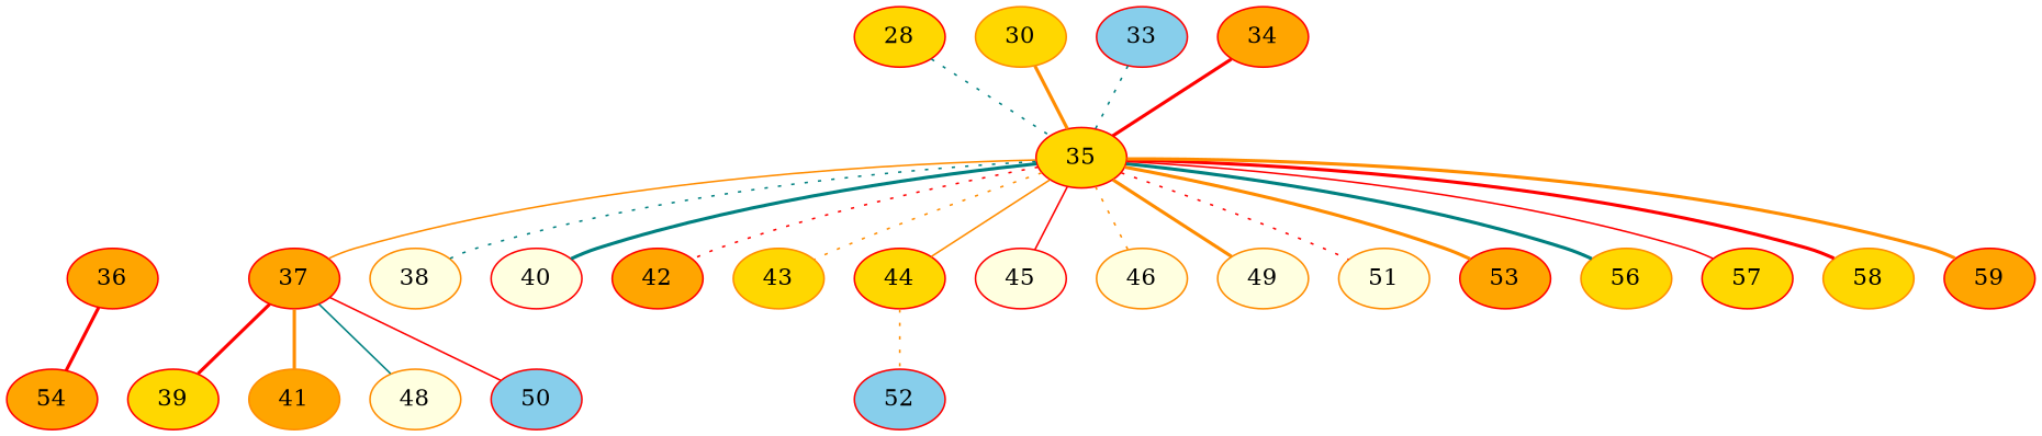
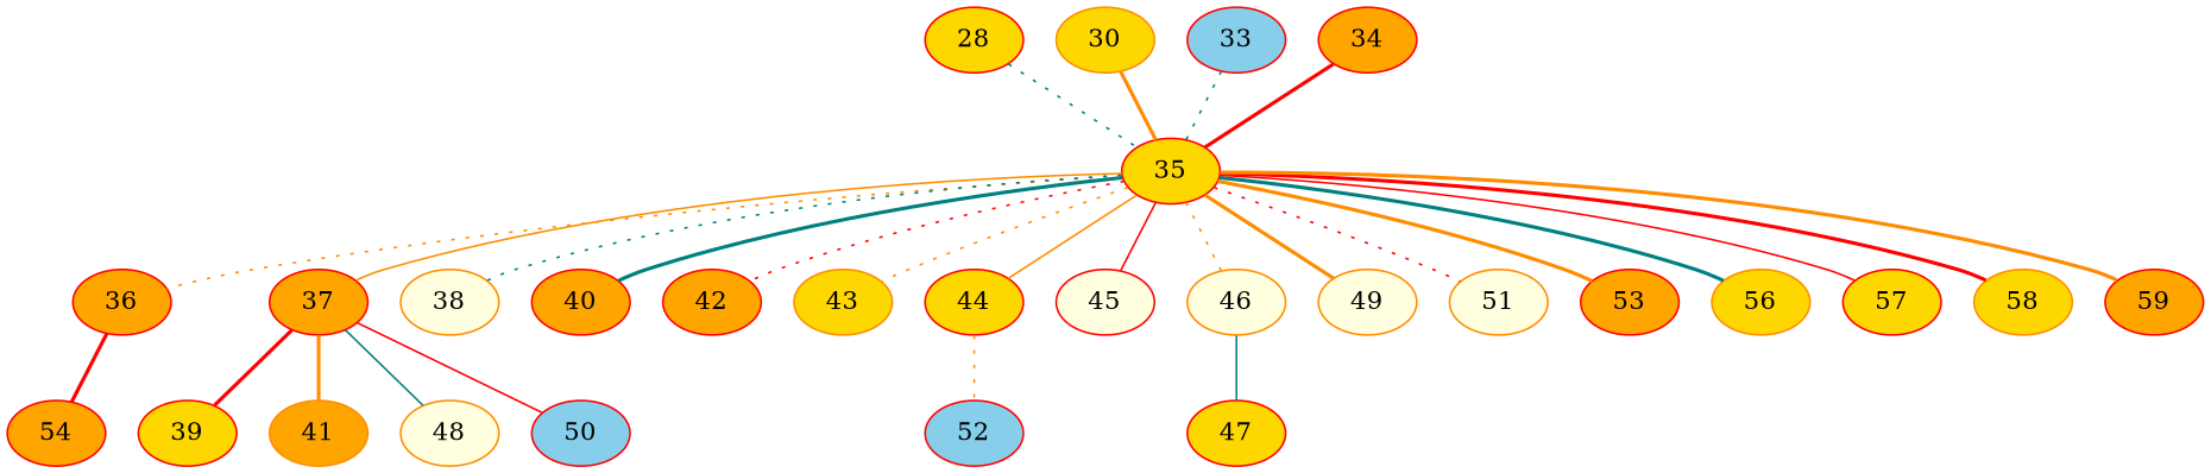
  graph {
    node [color=red fillcolor=gold style=filled]
    edge [color=darkorange style=bold]
    35 [super="+1+6+25+32+26+27"]
    36 [fillcolor=orange]
    37 [fillcolor=orange super="+21"]
    38 [color=darkorange fillcolor=lightyellow]
-   40 [fillcolor=lightyellow]
+   40 [fillcolor=orange]
    42 [fillcolor=orange super="+17"]
    43 [color=darkorange]
    44
    45 [fillcolor=lightyellow]
    46 [color=darkorange fillcolor=lightyellow super="+29"]
    49 [color=darkorange fillcolor=lightyellow]
    51 [color=darkorange fillcolor=lightyellow]
    53 [fillcolor=orange]
    56 [color=darkorange]
    57
    58 [color=darkorange super="+13"]
    59 [fillcolor=orange]
    28
    30 [color=darkorange]
    33 [fillcolor=skyblue super="+31"]
    34 [fillcolor=orange]
    54 [fillcolor=orange]
    39
    41 [color=darkorange fillcolor=orange]
    48 [color=darkorange fillcolor=lightyellow]
    50 [fillcolor=skyblue]
    52 [fillcolor=skyblue]
+   47
+   35 -- 36 [style=dotted]
    35 -- 37 [style=solid]
    35 -- 38 [color=teal style=dotted]
    35 -- 40 [color=teal]
    35 -- 42 [color=red style=dotted]
    35 -- 43 [style=dotted]
    35 -- 44 [style=solid]
    35 -- 45 [color=red style=solid]
    35 -- 46 [style=dotted]
    35 -- 49
    35 -- 51 [color=red style=dotted]
    35 -- 53
    35 -- 56 [color=teal]
    35 -- 57 [color=red style=solid]
    35 -- 58 [color=red]
    35 -- 59
    36 -- 54 [color=red]
    37 -- 39 [color=red]
    37 -- 41
    37 -- 48 [color=teal style=solid]
    37 -- 50 [color=red style=solid]
    44 -- 52 [style=dotted]
+   46 -- 47 [color=teal style=solid]
    28 -- 35 [color=teal style=dotted]
    30 -- 35
    33 -- 35 [color=teal style=dotted]
    34 -- 35 [color=red]
  }
